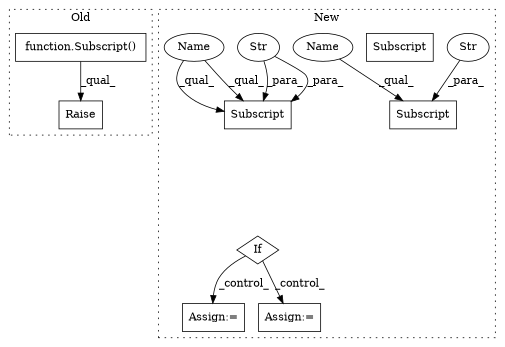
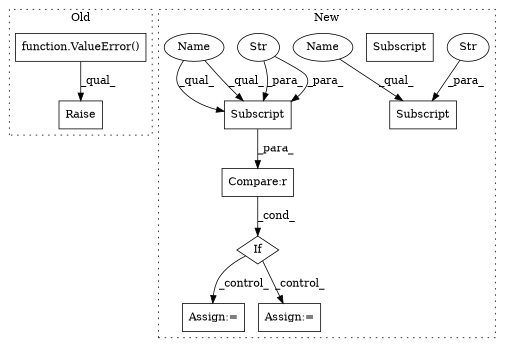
  digraph {
    node [a=63 l="37,0" s="1239,0" shape=box]
-   n1 [a=75 l=12 label="function.Subscript()" s=3397]
+   n1 [a=75 l=12 label="function.ValueError()" s=3397]
    n2 [a=91 l=6 label=Raise s=3391]
    n3 [label=Subscript s="1305,0"]
    n4 [a=66 l=17 label=Str s=1324 shape=ellipse]
    n5 [label=Subscript]
    n6 [a=66 l=17 label=Str s=1258 shape=ellipse]
+   n7 [a=40 l=55 label="Compare:r" s=1221]
    n8 [a=96 l="3,14" label=If s="1218,1276" shape=diamond]
    n9 [a=68 l=3 label="Assign:=" s=1388]
    n10 [a=68 l=3 label="Assign:=" s=1544]
    n11 [label=Subscript]
    n12 [a=87 l=18 label=Name s=1305 shape=ellipse]
    n13 [a=87 l=18 label=Name s=1239 shape=ellipse]
    subgraph cluster_1 {
      label=Old
      style=dotted
      n1
      n2
    }
    subgraph cluster_2 {
      label=New
      style=dotted
      n3
      n4
      n5
      n6
+     n7
      n8
      n9
      n10
      n11
      n12
      n13
    }
    n1 -> n2 [label=_qual_]
    n4 -> n3 [label=_para_]
    n6 -> n11 [label=_para_]
    n6 -> n11 [label=_para_]
+   n7 -> n8 [label=_cond_]
    n8 -> n9 [label=_control_]
    n8 -> n10 [label=_control_]
+   n11 -> n7 [label=_para_]
    n12 -> n3 [label=_qual_]
    n13 -> n11 [label=_qual_]
    n13 -> n11 [label=_qual_]
  }
